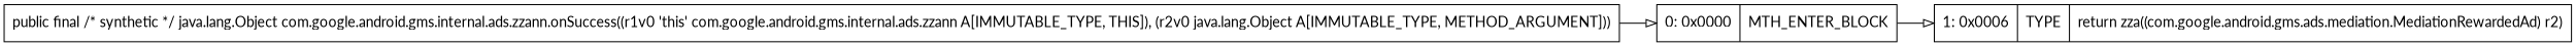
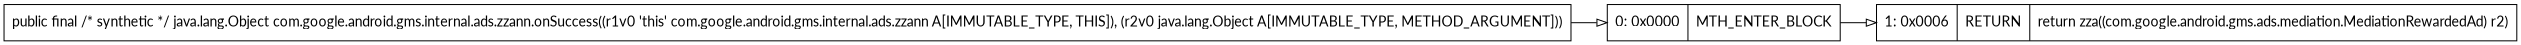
  digraph {
    rankdir=LR
    fontname=Lato
    node [shape=record fontname=Lato]
    edge [arrowhead=onormal fontname=Lato]
    n1 [label="{0\:\ 0x0000|MTH_ENTER_BLOCK\l}"]
-   n2 [label="{1\:\ 0x0006|TYPE\l|return zza((com.google.android.gms.ads.mediation.MediationRewardedAd) r2)\l}"]
+   n2 [label="{1\:\ 0x0006|RETURN\l|return zza((com.google.android.gms.ads.mediation.MediationRewardedAd) r2)\l}"]
    n3 [label="{public final \/* synthetic *\/ java.lang.Object com.google.android.gms.internal.ads.zzann.onSuccess((r1v0 'this' com.google.android.gms.internal.ads.zzann A[IMMUTABLE_TYPE, THIS]), (r2v0 java.lang.Object A[IMMUTABLE_TYPE, METHOD_ARGUMENT])) }"]
    n1 -> n2
    n3 -> n1
  }
